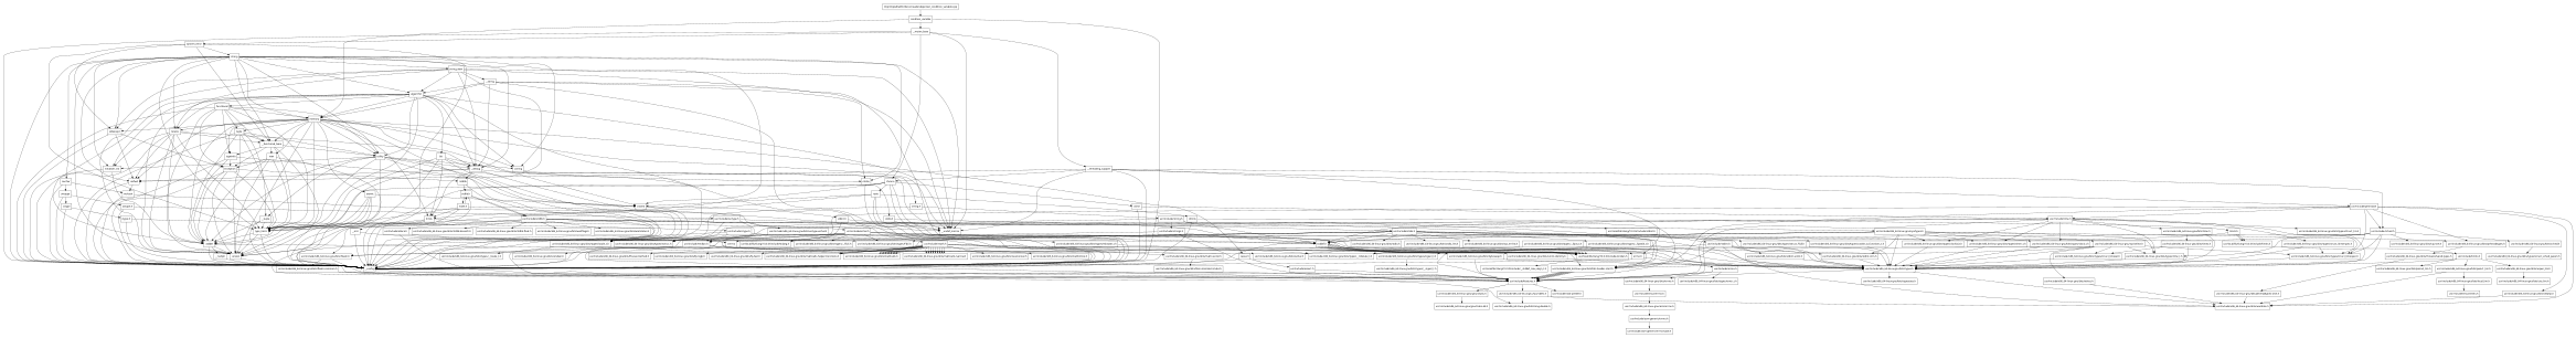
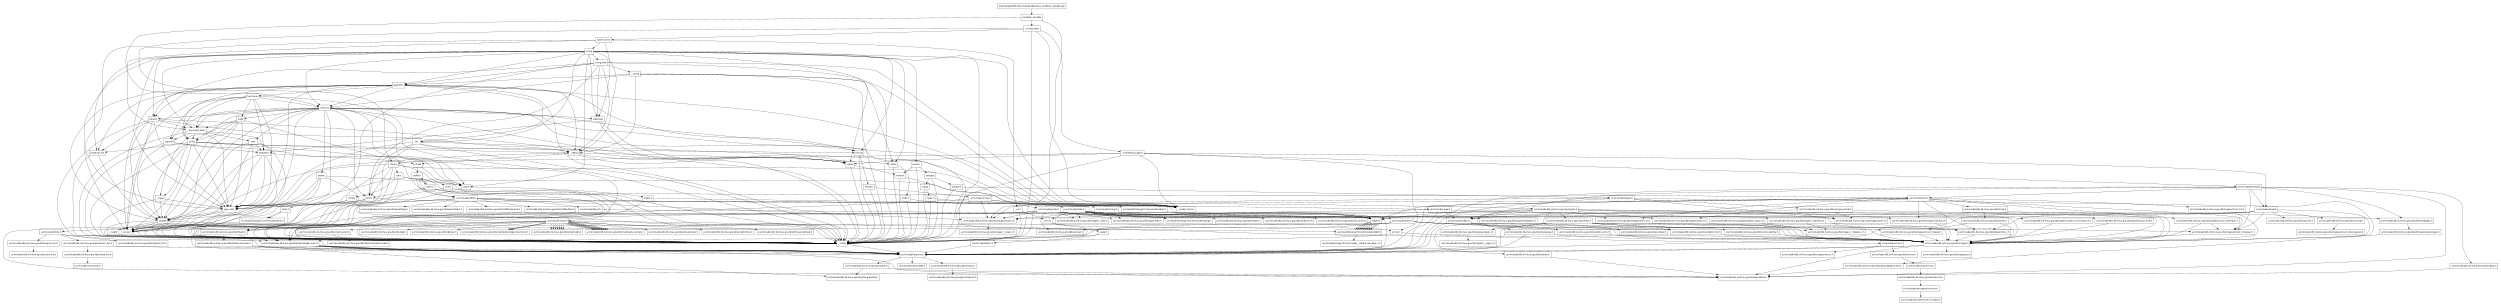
  digraph {
    fontname="Noto Sans"
    node [fontname="Noto Sans" shape=box]
    edge [fontname="Noto Sans"]
    n1 [label=condition_variable]
    n2 [label=__config]
    n3 [label=__mutex_base]
    n4 [label=memory]
    n5 [label="usr/include/features.h"]
    n6 [label=chrono]
    n7 [label=__undef_macros]
    n8 [label=system_error]
    n9 [label=__threading_support]
    n10 [label=type_traits]
    n11 [label=version]
    n12 [label=limits]
    n13 [label=cstddef]
    n14 [label=cstdint]
    n15 [label=stdexcept]
    n16 [label=__functional_base]
    n17 [label=iosfwd]
    n18 [label=typeinfo]
    n19 [label=new]
    n20 [label=utility]
    n21 [label=cstring]
    n22 [label=iterator]
    n23 [label=tuple]
    n24 [label=cassert]
    n25 [label=atomic]
    n26 [label="tmp/tmpw8iwRO.libcxx.header.deps/test_condition_variable.cpp"]
    n27 [label="usr/include/stdc-predef.h"]
    n28 [label="usr/include/x86_64-linux-gnu/sys/cdefs.h"]
    n29 [label="usr/include/x86_64-linux-gnu/gnu/stubs.h"]
    n30 [label="usr/include/x86_64-linux-gnu/bits/wordsize.h"]
    n31 [label="usr/include/x86_64-linux-gnu/bits/long-double.h"]
    n32 [label="usr/include/x86_64-linux-gnu/gnu/stubs-64.h"]
    n33 [label=ctime]
    n34 [label=ratio]
    n35 [label=__errc]
    n36 [label=string]
    n37 [label="errno.h"]
    n38 [label="usr/include/pthread.h"]
    n39 [label="usr/include/sched.h"]
    n40 [label="usr/include/time.h"]
    n41 [label=climits]
    n42 [label="stddef.h"]
    n43 [label="usr/include/x86_64-linux-gnu/bits/time.h"]
    n44 [label="usr/include/x86_64-linux-gnu/bits/types/clock_t.h"]
    n45 [label="usr/include/x86_64-linux-gnu/bits/types/time_t.h"]
    n46 [label="usr/include/x86_64-linux-gnu/bits/types/struct_tm.h"]
    n47 [label="usr/include/x86_64-linux-gnu/bits/types/struct_timespec.h"]
    n48 [label="usr/include/x86_64-linux-gnu/bits/types/clockid_t.h"]
    n49 [label="usr/include/x86_64-linux-gnu/bits/types/timer_t.h"]
    n50 [label="usr/include/x86_64-linux-gnu/bits/types/struct_itimerspec.h"]
    n51 [label="usr/include/x86_64-linux-gnu/bits/types/locale_t.h"]
-   n52 [label="usr/local/lib/clang/10.0.0/include/endian.h"]
+   n52 [label="usr/local/lib/clang/10.0.0/include/stddef.h"]
    n53 [label="usr/include/x86_64-linux-gnu/bits/types.h"]
    n54 [label="usr/include/x86_64-linux-gnu/bits/timex.h"]
    n55 [label="usr/include/x86_64-linux-gnu/bits/types/__locale_t.h"]
    n56 [label="usr/local/lib/clang/10.0.0/include/__stddef_max_align_t.h"]
    n57 [label="usr/include/x86_64-linux-gnu/bits/typesizes.h"]
    n58 [label="usr/include/x86_64-linux-gnu/bits/types/struct_timeval.h"]
    n59 [label=__nullptr]
    n60 [label="stdint.h"]
    n61 [label="limits.h"]
    n62 [label="usr/local/lib/clang/10.0.0/include/stdint.h"]
    n63 [label="usr/include/stdint.h"]
    n64 [label="usr/include/x86_64-linux-gnu/bits/libc-header-start.h"]
    n65 [label="usr/include/x86_64-linux-gnu/bits/wchar.h"]
    n66 [label="usr/include/x86_64-linux-gnu/bits/stdint-intn.h"]
    n67 [label="usr/include/x86_64-linux-gnu/bits/stdint-uintn.h"]
    n68 [label="usr/local/lib/clang/10.0.0/include/limits.h"]
    n69 [label="usr/include/limits.h"]
    n70 [label="usr/include/x86_64-linux-gnu/bits/posix1_lim.h"]
    n71 [label="usr/include/x86_64-linux-gnu/bits/posix2_lim.h"]
    n72 [label="usr/include/x86_64-linux-gnu/bits/xopen_lim.h"]
    n73 [label="usr/include/x86_64-linux-gnu/bits/local_lim.h"]
    n74 [label="usr/include/x86_64-linux-gnu/bits/uio_lim.h"]
    n75 [label="usr/include/linux/limits.h"]
    n76 [label=cerrno]
    n77 [label=exception]
    n78 [label=initializer_list]
    n79 [label=__debug]
    n80 [label=cstdio]
    n81 [label=string_view]
    n82 [label=algorithm]
    n83 [label=cwchar]
    n84 [label="usr/include/errno.h"]
    n85 [label="usr/include/x86_64-linux-gnu/bits/errno.h"]
    n86 [label="usr/include/x86_64-linux-gnu/bits/types/error_t.h"]
    n87 [label="usr/include/linux/errno.h"]
    n88 [label="usr/include/x86_64-linux-gnu/asm/errno.h"]
    n89 [label="usr/include/asm-generic/errno.h"]
    n90 [label="usr/include/asm-generic/errno-base.h"]
    n91 [label=cstdlib]
    n92 [label="wchar.h"]
    n93 [label="stdlib.h"]
    n94 [label="usr/include/stdlib.h"]
    n95 [label="math.h"]
    n96 [label="usr/include/x86_64-linux-gnu/bits/waitflags.h"]
    n97 [label="usr/include/x86_64-linux-gnu/bits/waitstatus.h"]
    n98 [label="usr/include/x86_64-linux-gnu/bits/floatn.h"]
    n99 [label="usr/include/x86_64-linux-gnu/sys/types.h"]
    n100 [label="usr/include/alloca.h"]
    n101 [label="usr/include/x86_64-linux-gnu/bits/stdlib-bsearch.h"]
    n102 [label="usr/include/x86_64-linux-gnu/bits/stdlib-float.h"]
    n103 [label="usr/include/math.h"]
    n104 [label="usr/include/x86_64-linux-gnu/bits/floatn-common.h"]
    n105 [label="usr/include/endian.h"]
    n106 [label="usr/include/x86_64-linux-gnu/sys/select.h"]
    n107 [label="usr/include/x86_64-linux-gnu/bits/pthreadtypes.h"]
    n108 [label="usr/include/x86_64-linux-gnu/bits/endian.h"]
    n109 [label="usr/include/x86_64-linux-gnu/bits/byteswap.h"]
    n110 [label="usr/include/x86_64-linux-gnu/bits/uintn-identity.h"]
    n111 [label="usr/include/x86_64-linux-gnu/bits/select.h"]
    n112 [label="usr/include/x86_64-linux-gnu/bits/types/sigset_t.h"]
    n113 [label="usr/include/x86_64-linux-gnu/bits/thread-shared-types.h"]
    n114 [label="usr/include/x86_64-linux-gnu/bits/types/__sigset_t.h"]
    n115 [label="usr/include/x86_64-linux-gnu/bits/pthreadtypes-arch.h"]
    n116 [label="usr/include/x86_64-linux-gnu/bits/math-vector.h"]
    n117 [label="usr/include/x86_64-linux-gnu/bits/flt-eval-method.h"]
    n118 [label="usr/include/x86_64-linux-gnu/bits/fp-logb.h"]
    n119 [label="usr/include/x86_64-linux-gnu/bits/fp-fast.h"]
    n120 [label="usr/include/x86_64-linux-gnu/bits/mathcalls-helper-functions.h"]
    n121 [label="usr/include/x86_64-linux-gnu/bits/mathcalls.h"]
    n122 [label="usr/include/x86_64-linux-gnu/bits/mathcalls-narrow.h"]
    n123 [label="usr/include/x86_64-linux-gnu/bits/iscanonical.h"]
    n124 [label="usr/include/x86_64-linux-gnu/bits/mathinline.h"]
    n125 [label="usr/include/x86_64-linux-gnu/bits/libm-simd-decl-stubs.h"]
    n126 [label="usr/include/wchar.h"]
    n127 [label="usr/local/lib/clang/10.0.0/include/stdarg.h"]
    n128 [label="usr/include/x86_64-linux-gnu/bits/types/wint_t.h"]
    n129 [label="usr/include/x86_64-linux-gnu/bits/types/mbstate_t.h"]
    n130 [label="usr/include/x86_64-linux-gnu/bits/types/__FILE.h"]
    n131 [label="usr/include/x86_64-linux-gnu/bits/types/FILE.h"]
    n132 [label="usr/include/x86_64-linux-gnu/bits/types/__mbstate_t.h"]
    n133 [label=__tuple]
    n134 [label="string.h"]
    n135 [label="usr/include/string.h"]
    n136 [label="usr/include/strings.h"]
    n137 [label="stdio.h"]
    n138 [label="usr/include/stdio.h"]
    n139 [label="usr/include/x86_64-linux-gnu/bits/types/__fpos64_t.h"]
    n140 [label="usr/include/x86_64-linux-gnu/bits/types/struct_FILE.h"]
    n141 [label="usr/include/x86_64-linux-gnu/bits/types/cookie_io_functions_t.h"]
    n142 [label="usr/include/x86_64-linux-gnu/bits/stdio_lim.h"]
    n143 [label="usr/include/x86_64-linux-gnu/bits/sys_errlist.h"]
    n144 [label="usr/include/x86_64-linux-gnu/bits/stdio.h"]
    n145 [label="usr/include/x86_64-linux-gnu/bits/types/__fpos_t.h"]
    n146 [label=__string]
    n147 [label=functional]
    n148 [label=bit]
    n149 [label=cwctype]
    n150 [label="usr/include/assert.h"]
    n151 [label=cctype]
    n152 [label="wctype.h"]
    n153 [label="ctype.h"]
    n154 [label="usr/include/wctype.h"]
    n155 [label="usr/include/ctype.h"]
    n156 [label="usr/include/x86_64-linux-gnu/bits/wctype-wchar.h"]
    n157 [label="usr/include/x86_64-linux-gnu/bits/setjmp.h"]
    n158 [label="usr/include/x86_64-linux-gnu/bits/sched.h"]
    n159 [label="usr/include/x86_64-linux-gnu/bits/cpu-set.h"]
    n160 [label="usr/include/x86_64-linux-gnu/bits/types/struct_sched_param.h"]
    n1 -> n2
    n1 -> n3
    n1 -> n4
    n2 -> n5
    n3 -> n2
    n3 -> n6
    n3 -> n7
    n3 -> n8
    n3 -> n9
    n4 -> n2
    n4 -> n7
    n4 -> n10
    n4 -> n11
    n4 -> n12
    n4 -> n13
    n4 -> n14
    n4 -> n15
    n4 -> n16
    n4 -> n17
    n4 -> n18
    n4 -> n19
    n4 -> n20
    n4 -> n21
    n4 -> n22
    n4 -> n23
    n4 -> n24
    n4 -> n25
    n5 -> n27
    n5 -> n28
    n5 -> n29
    n6 -> n2
    n6 -> n7
    n6 -> n10
    n6 -> n11
    n6 -> n12
    n6 -> n33
    n6 -> n34
    n8 -> n10
    n8 -> n15
    n8 -> n16
    n8 -> n35
    n8 -> n36
    n9 -> n2
    n9 -> n6
    n9 -> n7
    n9 -> n17
    n9 -> n37
    n9 -> n38
    n9 -> n39
    n10 -> n2
    n10 -> n11
    n10 -> n13
    n11 -> n2
    n12 -> n2
    n12 -> n7
    n12 -> n10
    n12 -> n11
    n13 -> n2
    n13 -> n11
    n13 -> n52
    n13 -> n59
    n14 -> n2
    n14 -> n60
    n15 -> n2
    n15 -> n17
    n15 -> n77
    n16 -> n2
    n16 -> n10
    n16 -> n18
    n16 -> n19
    n16 -> n20
    n16 -> n77
    n17 -> n2
    n17 -> n92
    n18 -> n2
    n18 -> n13
    n18 -> n14
    n18 -> n77
    n19 -> n2
    n19 -> n10
    n19 -> n11
    n19 -> n13
    n19 -> n77
    n20 -> n2
    n20 -> n10
    n20 -> n11
    n20 -> n13
    n20 -> n14
    n20 -> n21
    n20 -> n78
    n20 -> n79
    n20 -> n133
    n21 -> n2
    n21 -> n134
    n22 -> n2
    n22 -> n10
    n22 -> n11
    n22 -> n13
    n22 -> n16
    n22 -> n17
    n22 -> n78
    n22 -> n79
    n23 -> n2
    n23 -> n10
    n23 -> n11
    n23 -> n13
    n23 -> n16
    n23 -> n20
    n23 -> n133
    n24 -> n2
    n24 -> n150
    n25 -> n2
    n25 -> n10
    n25 -> n11
    n25 -> n13
    n25 -> n14
    n26 -> n1
    n28 -> n30
    n28 -> n31
    n29 -> n32
    n33 -> n2
    n33 -> n40
    n34 -> n2
    n34 -> n7
    n34 -> n10
    n34 -> n14
    n34 -> n41
    n35 -> n2
    n35 -> n76
    n36 -> n2
    n36 -> n4
    n36 -> n7
    n36 -> n10
    n36 -> n11
    n36 -> n14
    n36 -> n15
    n36 -> n16
    n36 -> n17
-   n36 -> n20
+   n36 -> n148
    n36 -> n21
    n36 -> n22
    n36 -> n78
    n36 -> n79
    n36 -> n80
    n36 -> n81
    n36 -> n82
    n36 -> n83
    n37 -> n2
    n37 -> n84
    n38 -> n5
    n38 -> n30
    n38 -> n39
    n38 -> n40
    n38 -> n47
    n38 -> n105
    n38 -> n107
    n38 -> n157
    n39 -> n5
    n39 -> n42
    n39 -> n45
    n39 -> n47
    n39 -> n53
    n39 -> n158
    n39 -> n159
    n40 -> n5
    n40 -> n42
    n40 -> n43
    n40 -> n44
    n40 -> n45
    n40 -> n46
    n40 -> n47
    n40 -> n48
    n40 -> n49
    n40 -> n50
    n40 -> n51
    n41 -> n2
    n41 -> n61
    n42 -> n52
    n42 -> n52
    n42 -> n52
    n42 -> n52
    n42 -> n52
    n42 -> n52
    n42 -> n52
    n42 -> n52
    n42 -> n52
    n43 -> n53
    n43 -> n54
    n44 -> n53
    n45 -> n53
    n46 -> n53
    n47 -> n53
    n48 -> n53
    n49 -> n53
    n50 -> n47
    n50 -> n53
    n51 -> n55
    n52 -> n56
    n53 -> n5
    n53 -> n30
    n53 -> n57
    n54 -> n53
    n54 -> n58
    n58 -> n53
    n59 -> n2
    n60 -> n2
    n60 -> n62
    n61 -> n2
    n61 -> n68
    n61 -> n68
    n62 -> n63
    n63 -> n30
    n63 -> n53
    n63 -> n64
    n63 -> n65
    n63 -> n66
    n63 -> n67
    n64 -> n5
    n64 -> n5
    n64 -> n5
    n64 -> n5
    n64 -> n5
    n64 -> n5
    n64 -> n5
    n66 -> n53
    n67 -> n53
    n68 -> n69
    n69 -> n64
    n69 -> n70
    n69 -> n71
    n69 -> n72
    n70 -> n30
    n70 -> n73
    n72 -> n74
    n73 -> n75
    n76 -> n2
    n76 -> n37
    n77 -> n2
    n77 -> n10
    n77 -> n11
    n77 -> n13
    n77 -> n91
    n78 -> n2
    n78 -> n13
    n79 -> n2
    n79 -> n13
    n79 -> n17
    n79 -> n80
    n79 -> n91
    n80 -> n2
    n80 -> n137
    n81 -> n2
    n81 -> n7
    n81 -> n11
    n81 -> n12
    n81 -> n15
    n81 -> n22
    n81 -> n79
    n81 -> n82
    n81 -> n146
    n82 -> n2
    n82 -> n4
    n82 -> n7
    n82 -> n10
    n82 -> n11
    n82 -> n13
    n82 -> n20
    n82 -> n21
    n82 -> n22
    n82 -> n78
    n82 -> n79
    n82 -> n147
    n82 -> n148
    n83 -> n2
    n83 -> n92
    n83 -> n149
    n84 -> n5
    n84 -> n85
    n84 -> n86
    n85 -> n87
    n87 -> n88
    n88 -> n89
    n89 -> n90
    n91 -> n2
    n91 -> n93
    n92 -> n2
    n92 -> n126
    n93 -> n2
    n93 -> n94
    n93 -> n94
    n93 -> n95
    n94 -> n42
    n94 -> n51
    n94 -> n64
    n94 -> n96
    n94 -> n97
    n94 -> n98
    n94 -> n99
    n94 -> n100
    n94 -> n101
    n94 -> n102
    n95 -> n2
    n95 -> n10
    n95 -> n12
    n95 -> n93
    n95 -> n103
    n98 -> n5
    n98 -> n104
    n99 -> n5
    n99 -> n42
    n99 -> n44
    n99 -> n45
    n99 -> n48
    n99 -> n49
    n99 -> n53
    n99 -> n66
    n99 -> n105
    n99 -> n106
    n99 -> n107
    n100 -> n5
    n100 -> n42
    n103 -> n53
    n103 -> n64
    n103 -> n98
    n103 -> n116
    n103 -> n117
    n103 -> n118
    n103 -> n119
    n103 -> n120
    n103 -> n120
    n103 -> n120
    n103 -> n121
    n103 -> n121
    n103 -> n121
    n103 -> n121
    n103 -> n121
    n103 -> n121
    n103 -> n121
    n103 -> n122
    n103 -> n122
    n103 -> n122
    n103 -> n122
    n103 -> n122
    n103 -> n122
    n103 -> n122
    n103 -> n122
    n103 -> n122
    n103 -> n123
    n103 -> n124
    n104 -> n5
    n104 -> n31
    n105 -> n5
    n105 -> n108
    n105 -> n109
    n105 -> n110
    n106 -> n5
    n106 -> n45
    n106 -> n47
    n106 -> n53
    n106 -> n58
    n106 -> n111
    n106 -> n112
    n107 -> n113
    n109 -> n5
    n109 -> n53
    n110 -> n53
    n111 -> n30
    n112 -> n114
    n113 -> n115
    n115 -> n30
    n116 -> n125
    n126 -> n42
    n126 -> n51
    n126 -> n64
    n126 -> n65
    n126 -> n98
    n126 -> n127
    n126 -> n128
    n126 -> n129
    n126 -> n130
    n126 -> n131
    n129 -> n132
    n133 -> n2
    n133 -> n10
    n133 -> n13
    n134 -> n2
    n134 -> n135
    n135 -> n42
    n135 -> n51
    n135 -> n64
    n135 -> n136
    n136 -> n5
    n136 -> n42
    n136 -> n51
    n137 -> n2
    n137 -> n138
    n138 -> n42
    n138 -> n53
    n138 -> n64
    n138 -> n76
    n138 -> n127
    n138 -> n130
    n138 -> n131
    n138 -> n139
    n138 -> n140
    n138 -> n141
    n138 -> n142
    n138 -> n143
    n138 -> n144
    n139 -> n53
    n139 -> n132
    n140 -> n53
    n141 -> n53
    n145 -> n53
    n145 -> n132
    n146 -> n2
    n146 -> n4
    n146 -> n7
    n146 -> n79
    n146 -> n80
    n146 -> n82
    n147 -> n2
    n147 -> n4
    n147 -> n10
    n147 -> n11
    n147 -> n16
    n147 -> n18
    n147 -> n20
    n147 -> n23
    n147 -> n77
    n148 -> n2
    n148 -> n7
    n148 -> n10
    n148 -> n11
    n148 -> n12
    n148 -> n79
    n149 -> n2
    n149 -> n151
    n149 -> n152
    n150 -> n5
    n151 -> n2
    n151 -> n153
    n152 -> n2
    n152 -> n154
    n153 -> n2
    n153 -> n155
    n154 -> n5
    n154 -> n51
    n154 -> n53
    n154 -> n128
    n154 -> n156
    n155 -> n5
    n155 -> n51
    n155 -> n53
    n155 -> n105
    n156 -> n53
    n156 -> n105
    n156 -> n128
    n157 -> n30
    n158 -> n160
  }
